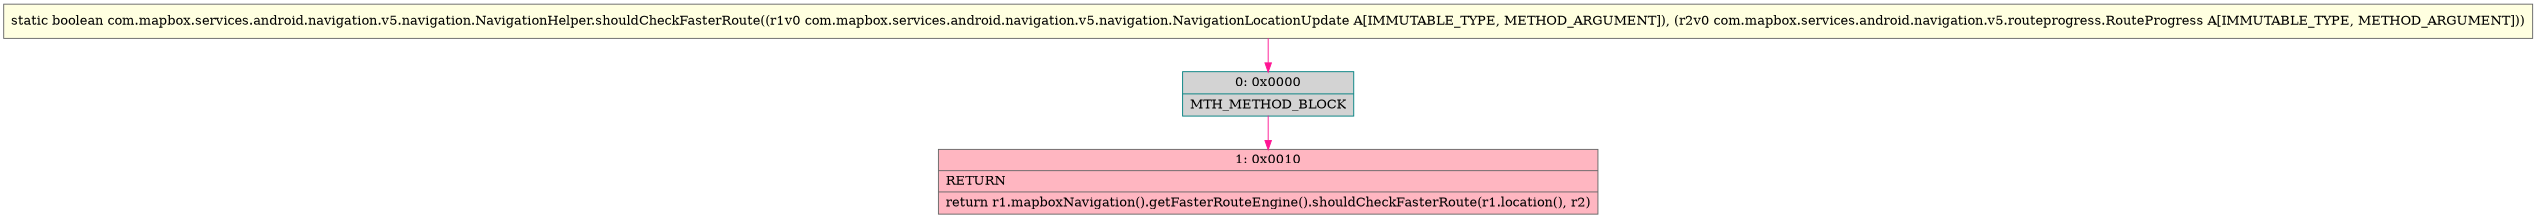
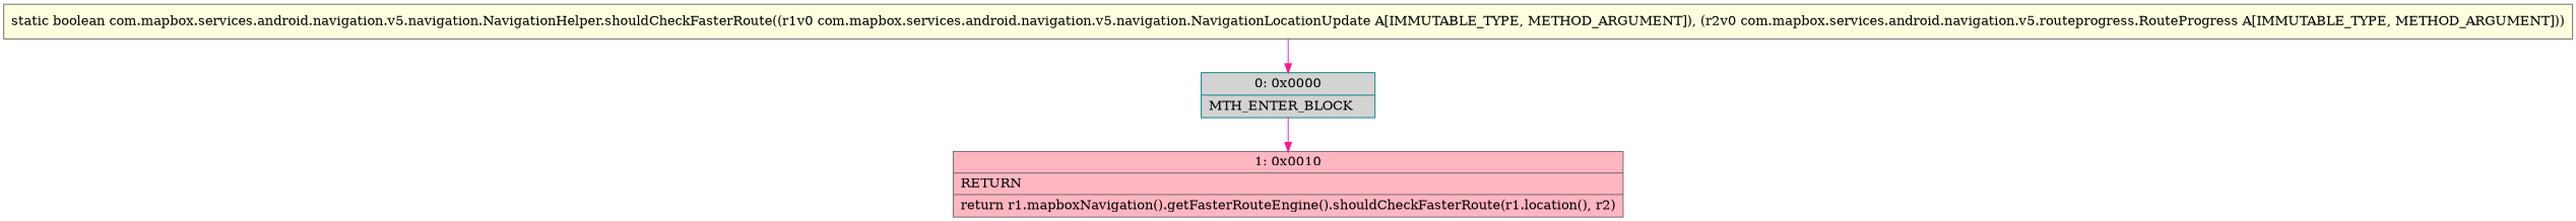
  digraph {
    node [shape=record style=filled color=gray40]
    edge [color=deeppink style=solid]
-   n1 [label="{0\:\ 0x0000|MTH_METHOD_BLOCK\l}" fillcolor=lightgrey color=teal]
+   n1 [label="{0\:\ 0x0000|MTH_ENTER_BLOCK\l}" fillcolor=lightgrey color=teal]
    n2 [label="{1\:\ 0x0010|RETURN\l|return r1.mapboxNavigation().getFasterRouteEngine().shouldCheckFasterRoute(r1.location(), r2)\l}" fillcolor=lightpink]
    n3 [label="{static boolean com.mapbox.services.android.navigation.v5.navigation.NavigationHelper.shouldCheckFasterRoute((r1v0 com.mapbox.services.android.navigation.v5.navigation.NavigationLocationUpdate A[IMMUTABLE_TYPE, METHOD_ARGUMENT]), (r2v0 com.mapbox.services.android.navigation.v5.routeprogress.RouteProgress A[IMMUTABLE_TYPE, METHOD_ARGUMENT])) }" fillcolor=lightyellow]
    n1 -> n2
    n3 -> n1
  }
